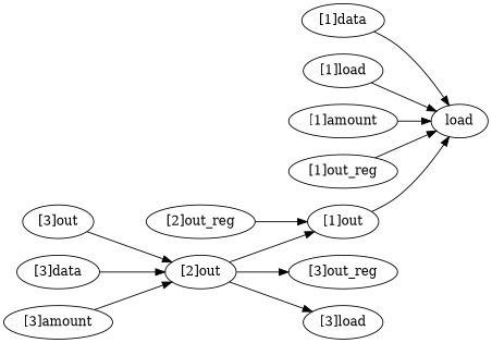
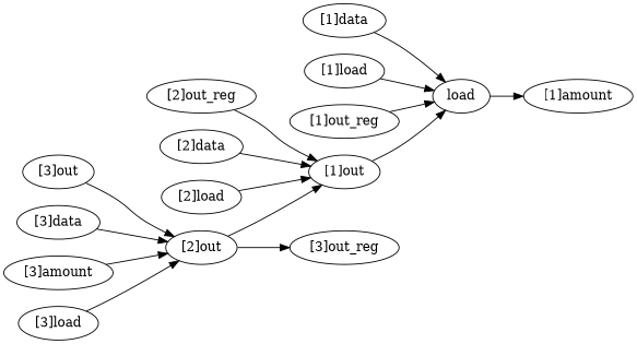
  strict digraph {
    rankdir=LR
    node [complexity=40 importance=1.9 rank=0.06]
    "[2]out" [complexity=30 importance=1.8]
    "[3]out_reg" [rank=0.0475]
    "[1]out" [complexity=20 importance=1.2]
    n4 [complexity=10 importance=0.6 label=load]
    "[3]out" [importance=2.4]
    "[2]out_reg" [complexity=30 importance=1.3 rank=0.0433333333333]
+   "[2]data" [complexity=30 importance=1.3 rank=0.0433333333333]
    "[3]data" [rank=0.0475]
    "[1]data" [complexity=20 importance=0.7 rank=0.035]
    "[3]amount" [rank=0.0475]
    "[3]load" [rank=0.0475]
    "[1]load" [complexity=20 importance=0.7 rank=0.035]
+   "[2]load" [complexity=30 importance=1.3 rank=0.0433333333333]
    "[1]amount" [complexity=20 importance=0.7 rank=0.035]
    "[1]out_reg" [complexity=20 importance=0.7 rank=0.035]
    "[2]out" -> "[3]out_reg"
    "[2]out" -> "[1]out"
    "[1]out" -> n4
    "[3]out" -> "[2]out"
    "[2]out_reg" -> "[1]out"
+   "[2]data" -> "[1]out"
    "[3]data" -> "[2]out"
    "[1]data" -> n4
    "[3]amount" -> "[2]out"
-   "[2]out" -> "[3]load"
+   "[3]load" -> "[2]out"
    "[1]load" -> n4
-   "[1]amount" -> n4
+   "[2]load" -> "[1]out"
+   n4 -> "[1]amount"
    "[1]out_reg" -> n4
  }
